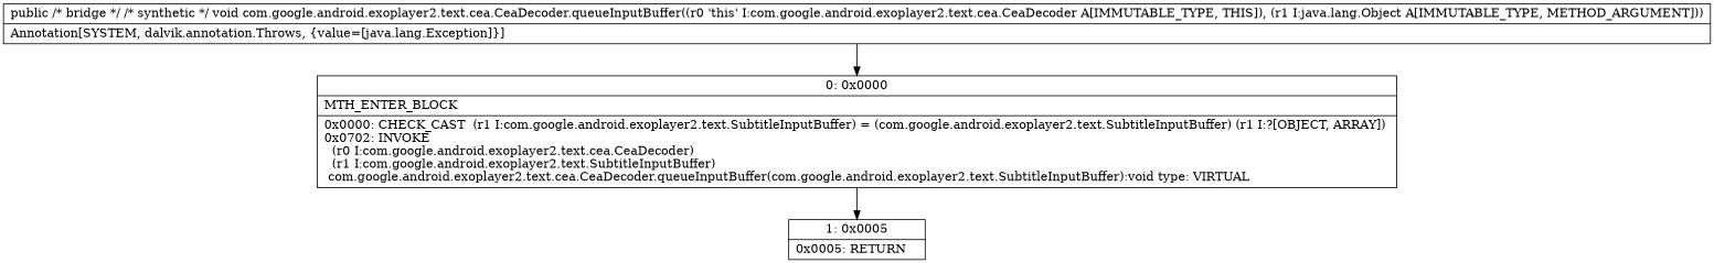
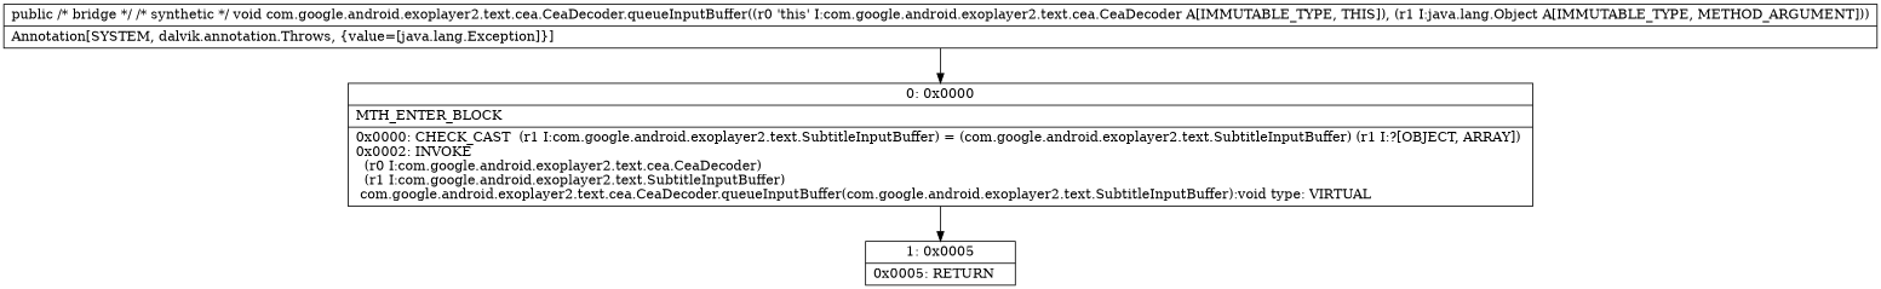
  digraph {
    node [shape=record]
-   n1 [label="{0\:\ 0x0000|MTH_ENTER_BLOCK\l|0x0000: CHECK_CAST  (r1 I:com.google.android.exoplayer2.text.SubtitleInputBuffer) = (com.google.android.exoplayer2.text.SubtitleInputBuffer) (r1 I:?[OBJECT, ARRAY]) \l0x0702: INVOKE  \l  (r0 I:com.google.android.exoplayer2.text.cea.CeaDecoder)\l  (r1 I:com.google.android.exoplayer2.text.SubtitleInputBuffer)\l com.google.android.exoplayer2.text.cea.CeaDecoder.queueInputBuffer(com.google.android.exoplayer2.text.SubtitleInputBuffer):void type: VIRTUAL \l}"]
+   n1 [label="{0\:\ 0x0000|MTH_ENTER_BLOCK\l|0x0000: CHECK_CAST  (r1 I:com.google.android.exoplayer2.text.SubtitleInputBuffer) = (com.google.android.exoplayer2.text.SubtitleInputBuffer) (r1 I:?[OBJECT, ARRAY]) \l0x0002: INVOKE  \l  (r0 I:com.google.android.exoplayer2.text.cea.CeaDecoder)\l  (r1 I:com.google.android.exoplayer2.text.SubtitleInputBuffer)\l com.google.android.exoplayer2.text.cea.CeaDecoder.queueInputBuffer(com.google.android.exoplayer2.text.SubtitleInputBuffer):void type: VIRTUAL \l}"]
    n2 [label="{1\:\ 0x0005|0x0005: RETURN   \l}"]
    n3 [label="{public \/* bridge *\/ \/* synthetic *\/ void com.google.android.exoplayer2.text.cea.CeaDecoder.queueInputBuffer((r0 'this' I:com.google.android.exoplayer2.text.cea.CeaDecoder A[IMMUTABLE_TYPE, THIS]), (r1 I:java.lang.Object A[IMMUTABLE_TYPE, METHOD_ARGUMENT]))  | Annotation[SYSTEM, dalvik.annotation.Throws, \{value=[java.lang.Exception]\}]\l}"]
    n1 -> n2
    n3 -> n1
  }
